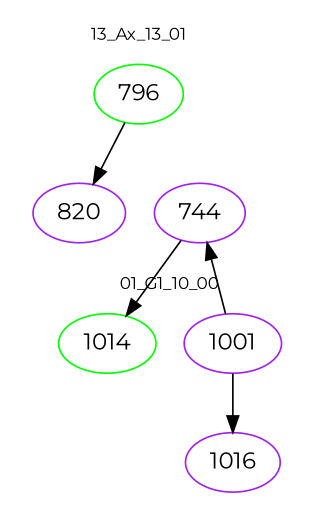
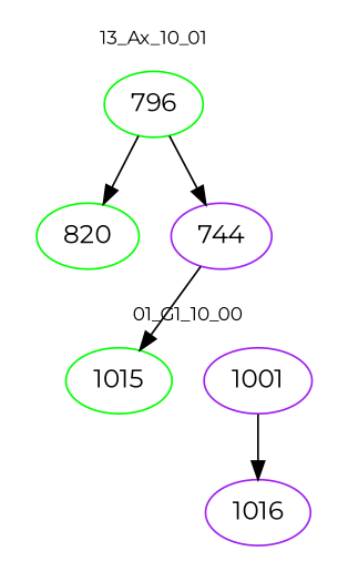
  digraph {
    fontname=Montserrat
    node [color=green fontname=Montserrat]
    edge [color=black fontname=Montserrat]
    n1 [label=796]
-   n2 [color=purple label=820]
+   n2 [label=820]
    n3 [color=purple label=744]
    n4 [color=purple label=1001]
-   n5 [label=1014]
+   n5 [label=1015]
    n6 [color=purple label=1016]
    subgraph cluster_1 {
      color=white
      fontsize=10
-     label="13_Ax_13_01"
+     label="13_Ax_10_01"
      n1
      n2
      n3
    }
    subgraph cluster_2 {
      color=white
      fontsize=10
      label="01_G1_10_00"
      n4
      n5
      n6
    }
    n1 -> n2
-   n4 -> n3
+   n1 -> n3
    n3 -> n5
    n4 -> n6
  }
